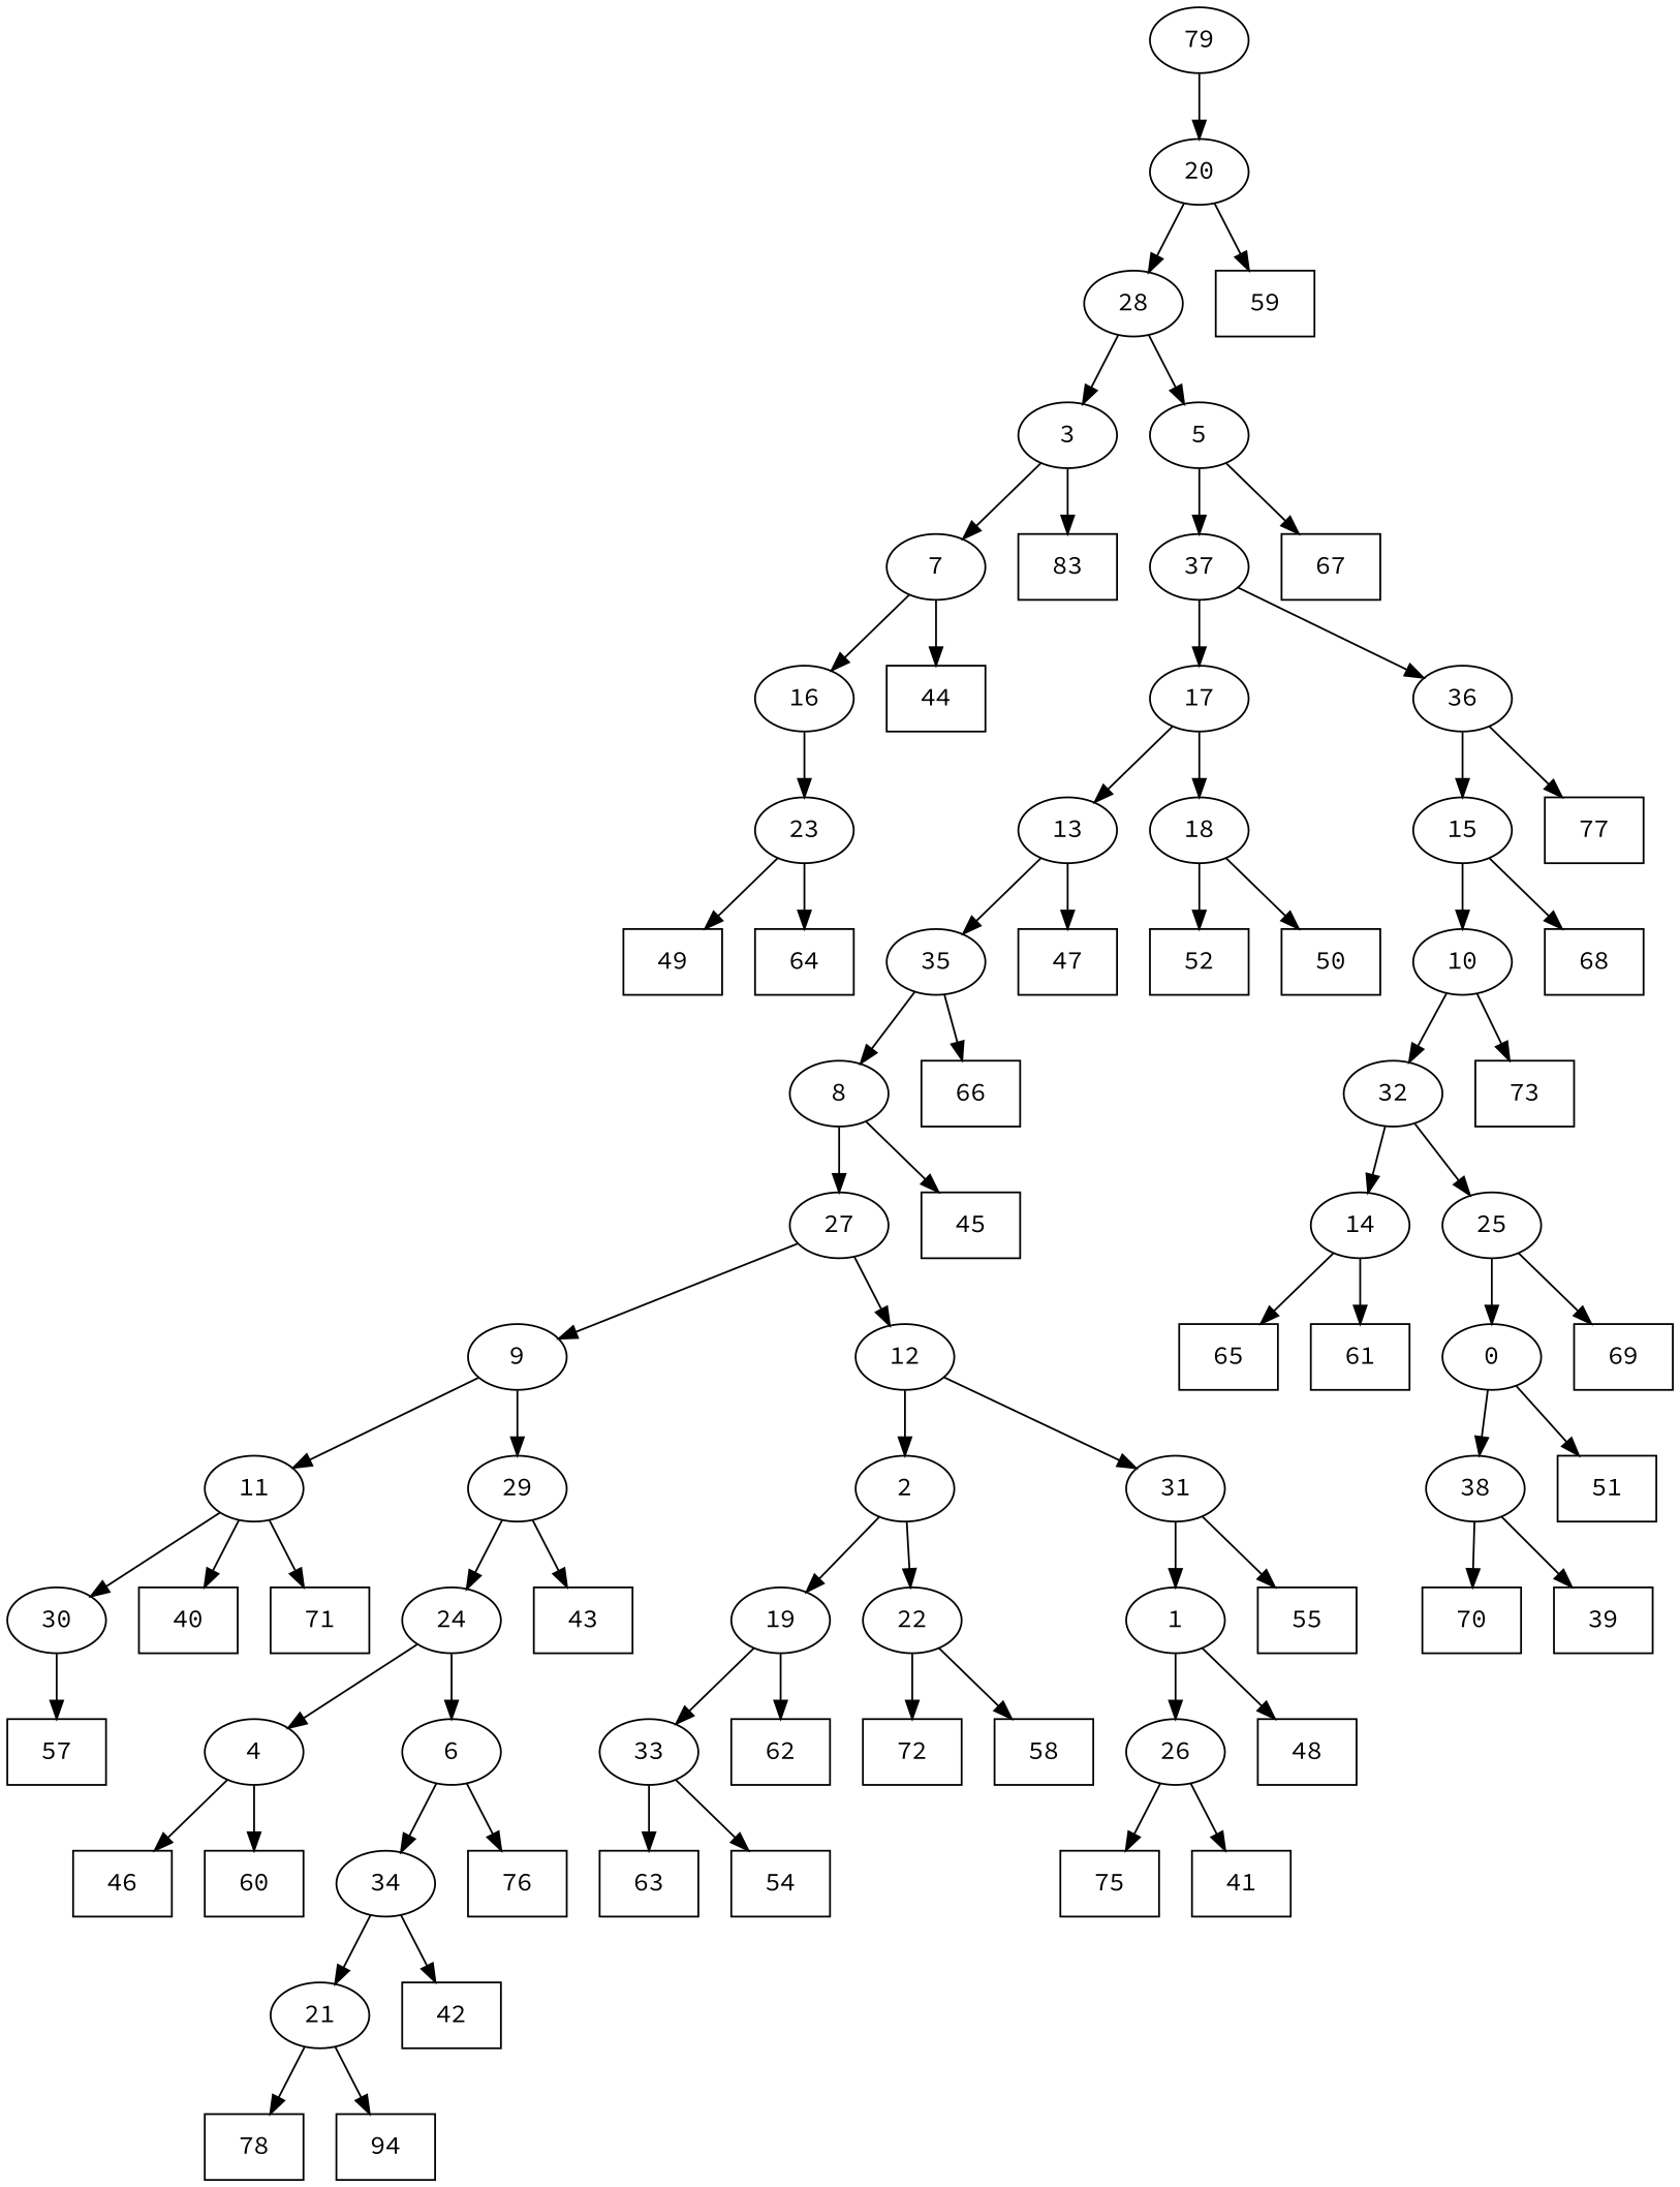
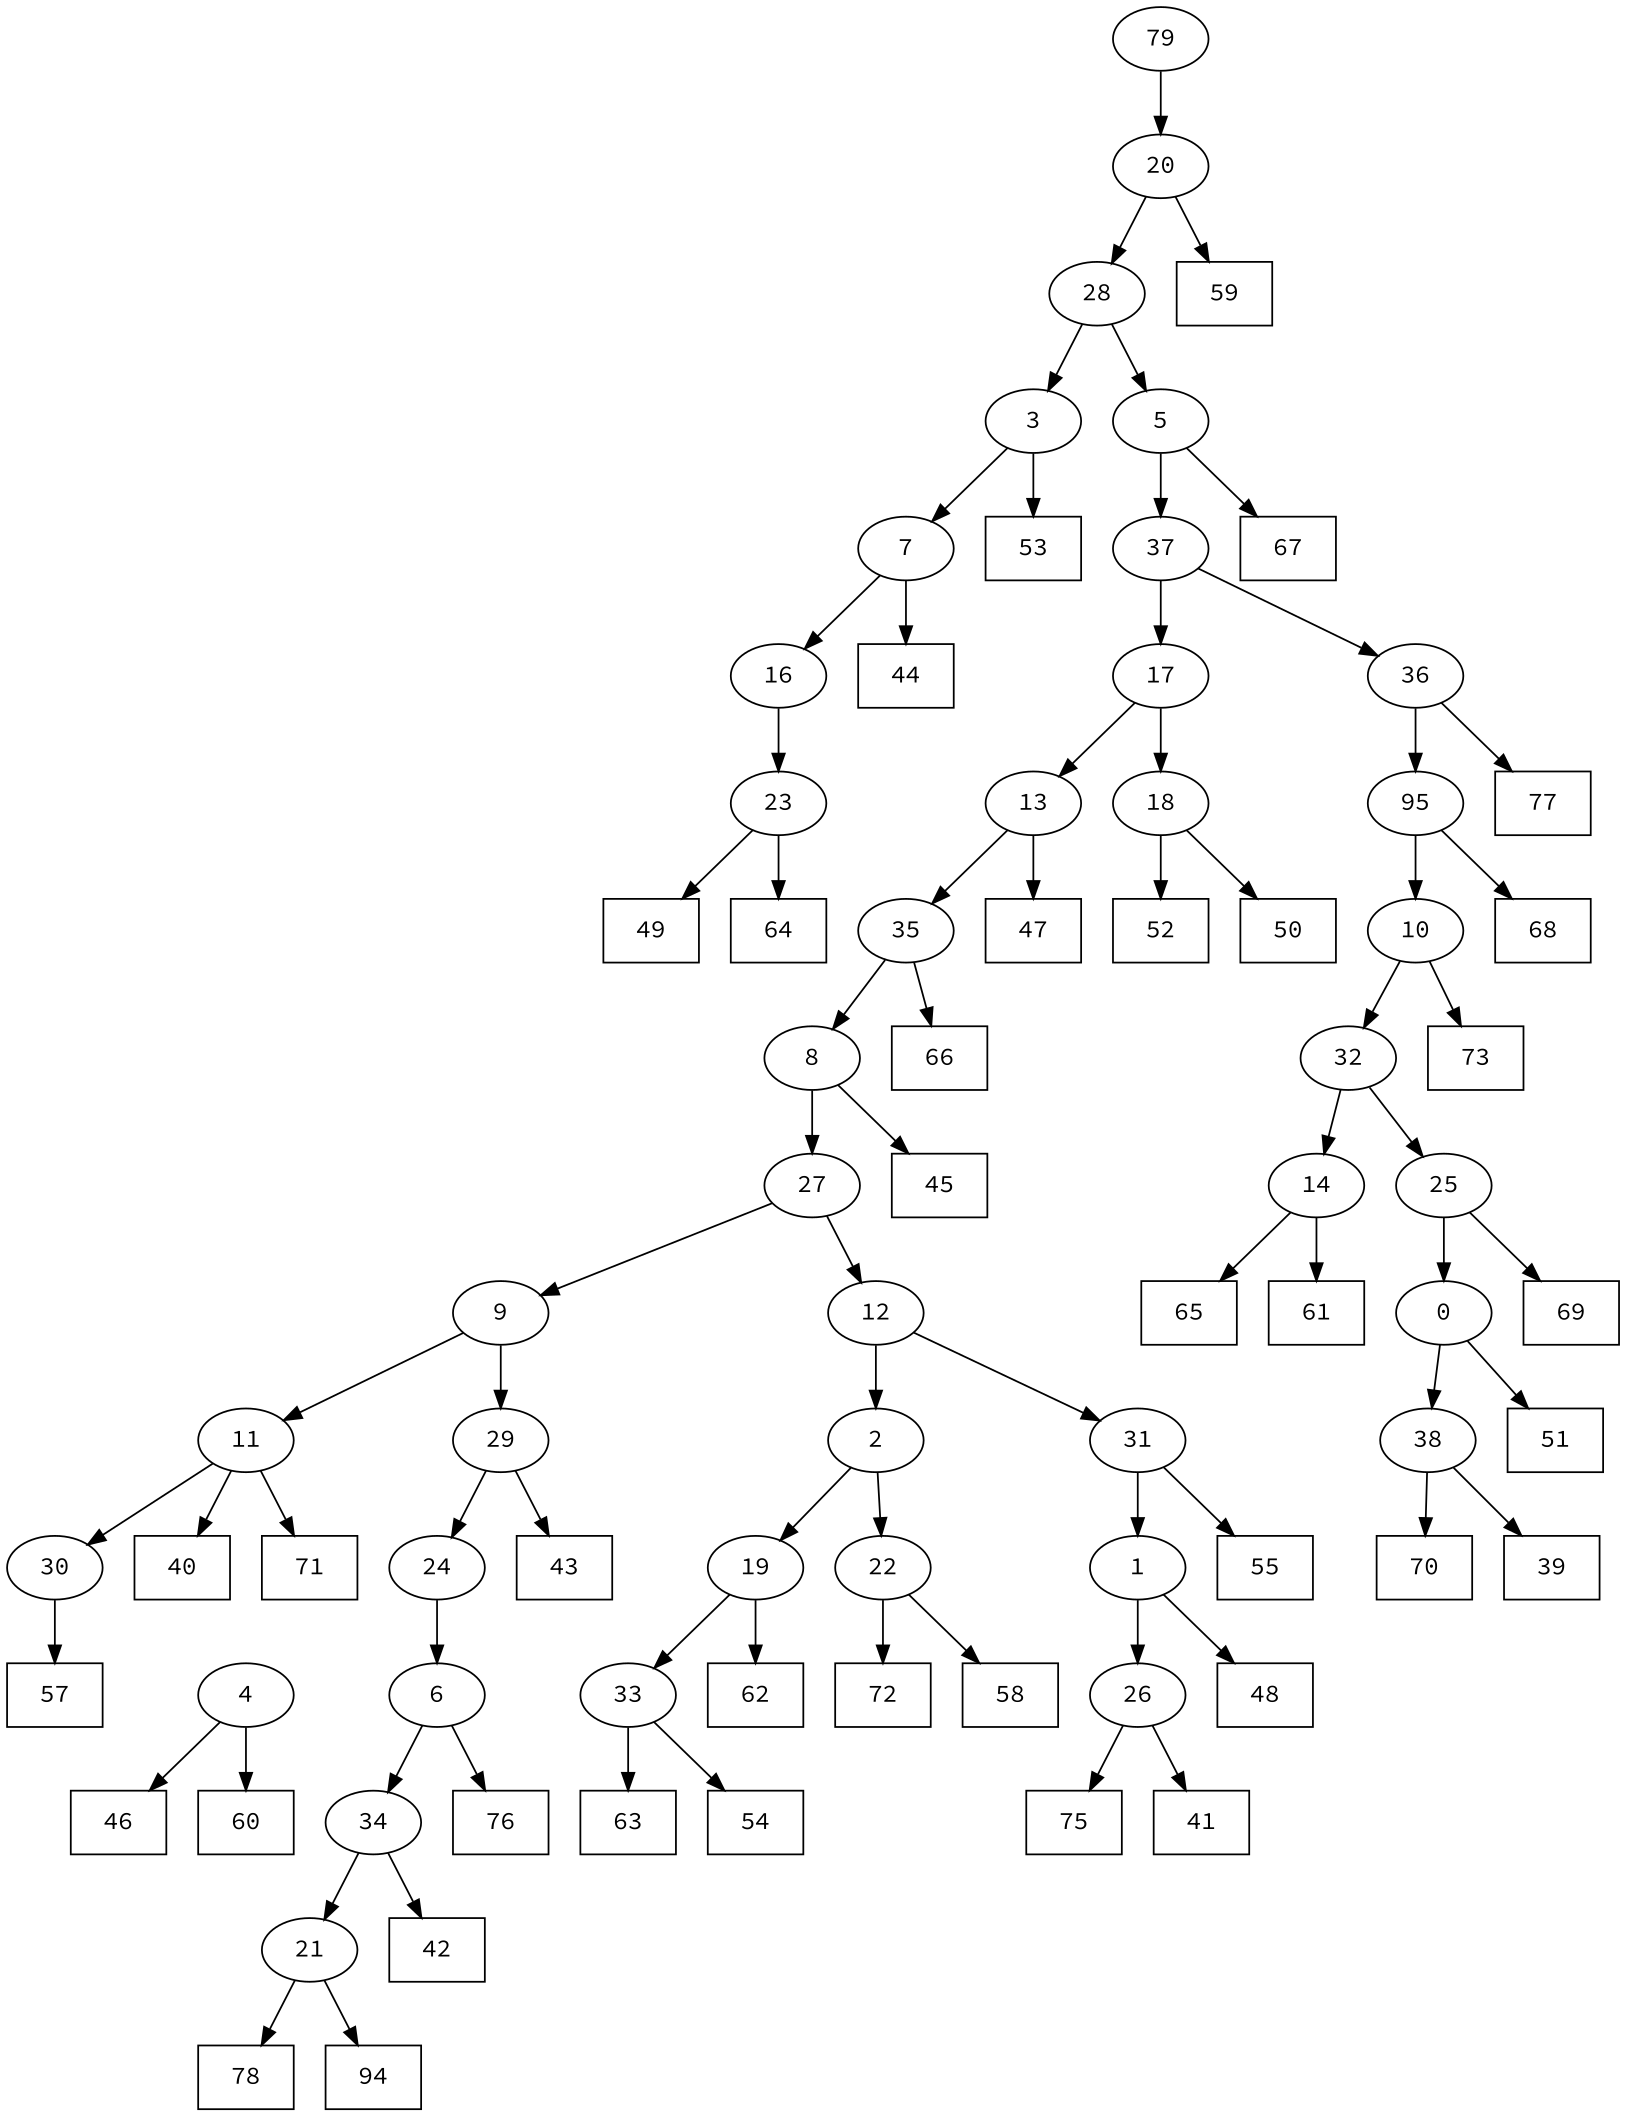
  digraph {
    fontname="Source Code Pro"
    node [fontname="Source Code Pro"]
    edge [fontname="Source Code Pro"]
    n1 [label=0]
    n2 [label=38]
    n3 [label=51 shape=box]
    n4 [label=70 shape=box]
    n5 [label=39 shape=box]
    n6 [label=1]
    n7 [label=26]
    n8 [label=48 shape=box]
    n9 [label=75 shape=box]
    n10 [label=41 shape=box]
    n11 [label=2]
    n12 [label=19]
    n13 [label=22]
    n14 [label=33]
    n15 [label=62 shape=box]
    n16 [label=72 shape=box]
    n17 [label=58 shape=box]
    n18 [label=3]
    n19 [label=7]
-   n20 [label=83 shape=box]
+   n20 [label=53 shape=box]
    n21 [label=16]
    n22 [label=44 shape=box]
    n23 [label=4]
    n24 [label=46 shape=box]
    n25 [label=60 shape=box]
    n26 [label=5]
    n27 [label=37]
    n28 [label=67 shape=box]
    n29 [label=17]
    n30 [label=36]
    n31 [label=6]
    n32 [label=34]
    n33 [label=76 shape=box]
    n34 [label=21]
    n35 [label=42 shape=box]
    n36 [label=23]
    n37 [label=8]
    n38 [label=27]
    n39 [label=45 shape=box]
    n40 [label=9]
    n41 [label=12]
    n42 [label=11]
    n43 [label=29]
    n44 [label=30]
    n45 [label=40 shape=box]
    n46 [label=71 shape=box]
    n47 [label=24]
    n48 [label=43 shape=box]
    n49 [label=10]
    n50 [label=32]
    n51 [label=73 shape=box]
    n52 [label=14]
    n53 [label=25]
    n54 [label=57 shape=box]
    n55 [label=31]
    n56 [label=55 shape=box]
    n57 [label=13]
    n58 [label=35]
    n59 [label=47 shape=box]
    n60 [label=66 shape=box]
    n61 [label=65 shape=box]
    n62 [label=61 shape=box]
-   n63 [label=15]
+   n63 [label=95]
    n64 [label=68 shape=box]
    n65 [label=49 shape=box]
    n66 [label=64 shape=box]
    n67 [label=18]
    n68 [label=52 shape=box]
    n69 [label=50 shape=box]
    n70 [label=63 shape=box]
    n71 [label=54 shape=box]
    n72 [label=20]
    n73 [label=28]
    n74 [label=59 shape=box]
    n75 [label=78 shape=box]
    n76 [label=94 shape=box]
    n77 [label=69 shape=box]
    n78 [label=77 shape=box]
    n79 [label=79]
    n1 -> n2
    n1 -> n3
    n2 -> n4
    n2 -> n5
    n6 -> n7
    n6 -> n8
    n7 -> n9
    n7 -> n10
    n11 -> n12
    n11 -> n13
    n12 -> n14
    n12 -> n15
    n13 -> n16
    n13 -> n17
    n14 -> n70
    n14 -> n71
    n18 -> n19
    n18 -> n20
    n19 -> n21
    n19 -> n22
    n21 -> n36
    n23 -> n24
    n23 -> n25
    n26 -> n27
    n26 -> n28
    n27 -> n29
    n27 -> n30
    n29 -> n57
    n29 -> n67
    n30 -> n63
    n30 -> n78
    n31 -> n32
    n31 -> n33
    n32 -> n34
    n32 -> n35
    n34 -> n75
    n34 -> n76
    n36 -> n65
    n36 -> n66
    n37 -> n38
    n37 -> n39
    n38 -> n40
    n38 -> n41
    n40 -> n42
    n40 -> n43
    n41 -> n11
    n41 -> n55
    n42 -> n44
    n42 -> n45
    n42 -> n46
    n43 -> n47
    n43 -> n48
    n44 -> n54
-   n47 -> n23
    n47 -> n31
    n49 -> n50
    n49 -> n51
    n50 -> n52
    n50 -> n53
    n52 -> n61
    n52 -> n62
    n53 -> n1
    n53 -> n77
    n55 -> n6
    n55 -> n56
    n57 -> n58
    n57 -> n59
    n58 -> n37
    n58 -> n60
    n63 -> n49
    n63 -> n64
    n67 -> n68
    n67 -> n69
    n72 -> n73
    n72 -> n74
    n73 -> n18
    n73 -> n26
    n79 -> n72
  }
